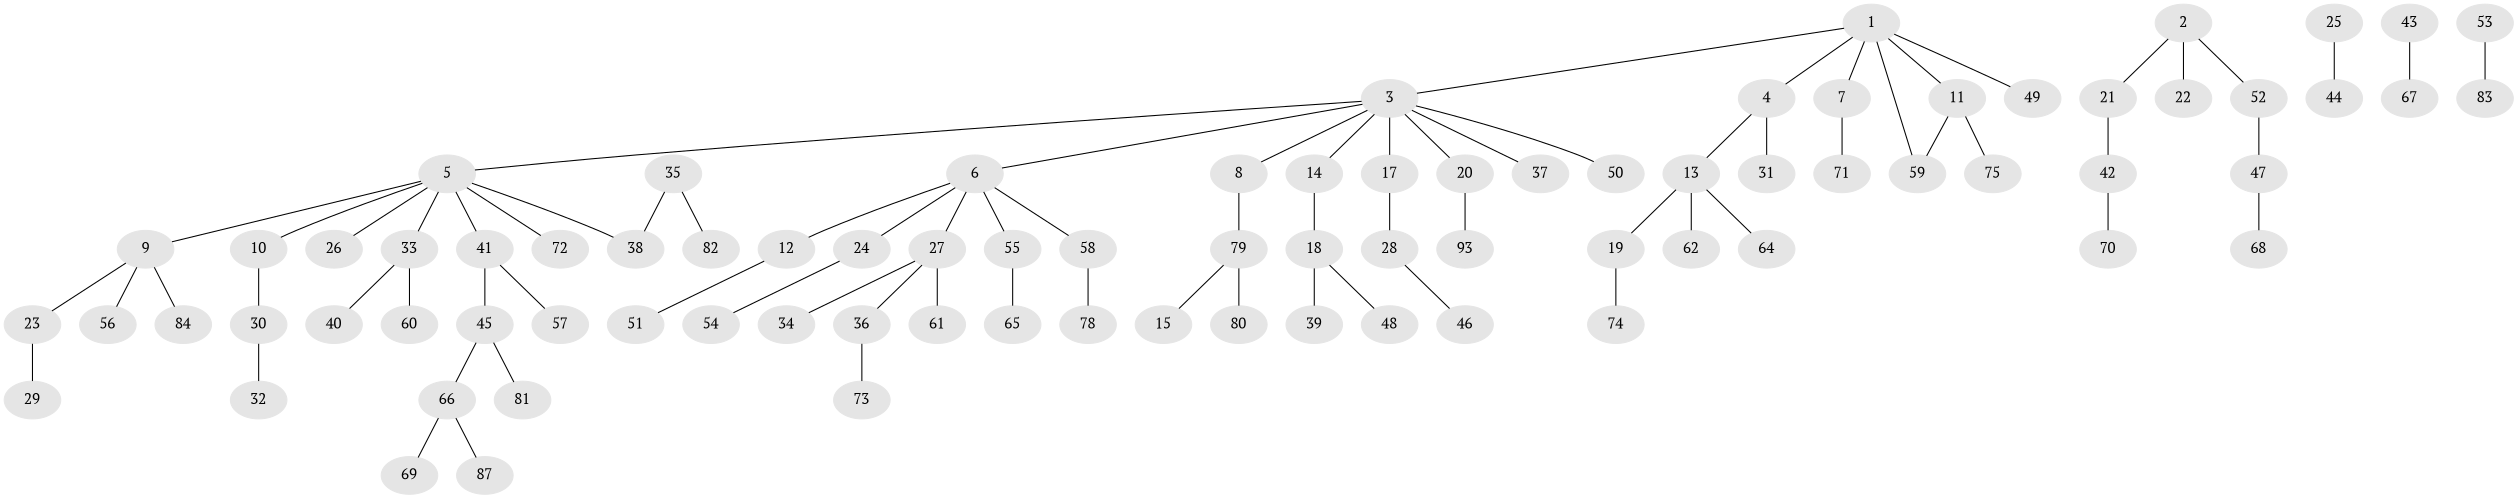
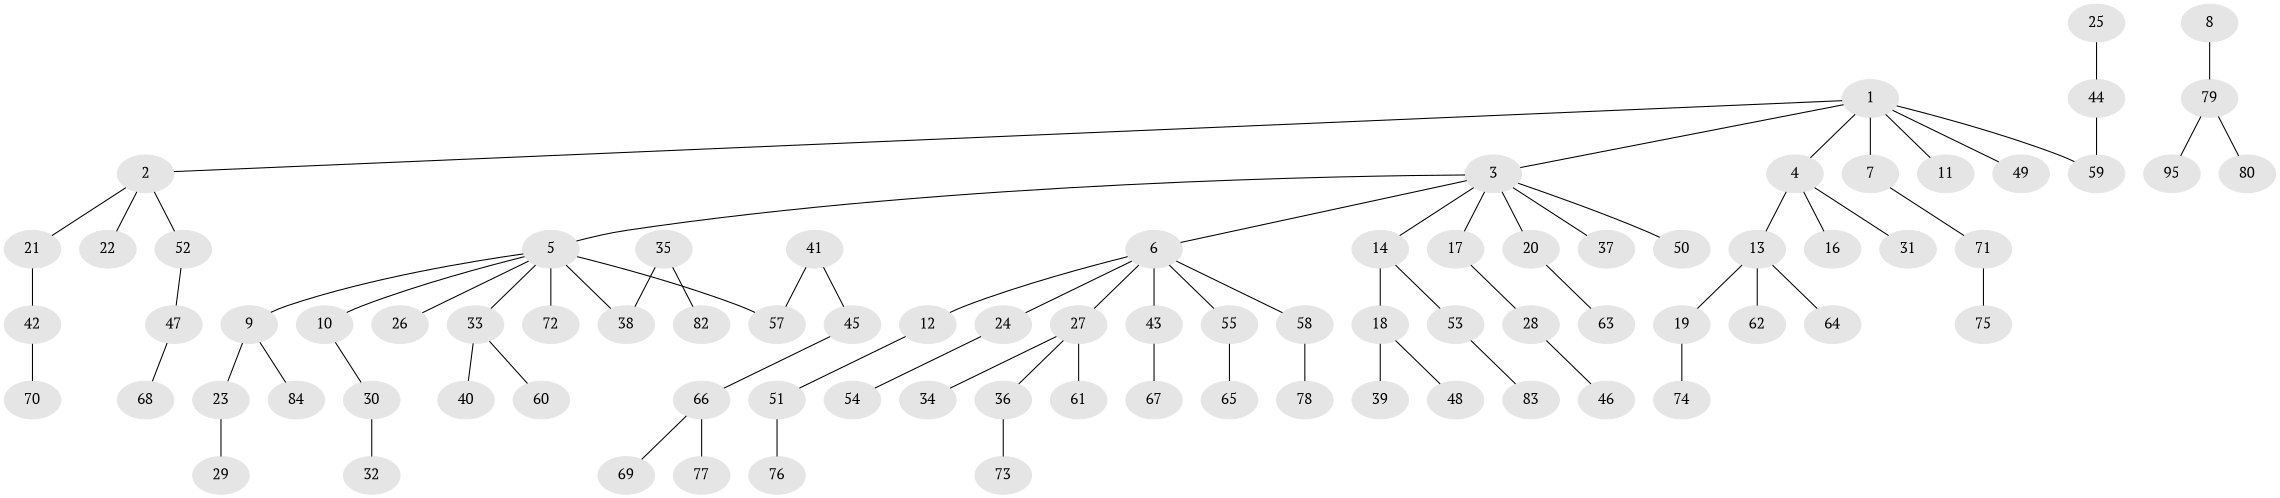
  graph {
    fontname="PT Serif"
    node [color=gray90 fontname="PT Serif" style=filled]
    edge [fontname="PT Serif"]
    1
    2
    3
    4
    7
    11
    49
    59
    21
    22
    52
    5
    6
    8
    14
    17
    20
    37
    50
    13
+   16
    31
    71
    25
    44
    42
    47
    68
    9
    10
    26
    33
    41
    72
    38
    12
    24
    27
    43
    55
    58
    79
    18
    53
    28
-   63 [label=93]
+   63
    19
    62
    64
    23
-   56
    84
    30
    40
    60
    35
    82
    45
    57
    51
    54
    34
    36
    61
    67
    65
    78
    75
-   15
+   15 [label=95]
    80
    29
    32
+   76
    74
    39
    48
    83
    46
    70
    73
    66
-   81
    69
-   77 [label=87]
+   77
+   1 -- 2
    1 -- 3
    1 -- 4
    1 -- 7
    1 -- 11
    1 -- 49
    1 -- 59
    2 -- 21
    2 -- 22
    2 -- 52
    3 -- 5
    3 -- 6
-   3 -- 8
    3 -- 14
    3 -- 17
    3 -- 20
    3 -- 37
    3 -- 50
    4 -- 13
+   4 -- 16
    4 -- 31
    7 -- 71
    21 -- 42
    52 -- 47
    5 -- 9
    5 -- 10
    5 -- 26
    5 -- 33
-   5 -- 41
+   5 -- 57
    5 -- 72
    5 -- 38
    6 -- 12
    6 -- 24
    6 -- 27
+   6 -- 43
    6 -- 55
    6 -- 58
    8 -- 79
    14 -- 18
+   14 -- 53
    17 -- 28
    20 -- 63
    13 -- 19
    13 -- 62
    13 -- 64
-   11 -- 75
+   71 -- 75
    25 -- 44
-   11 -- 59
+   44 -- 59
    42 -- 70
    47 -- 68
    9 -- 23
-   9 -- 56
    9 -- 84
    10 -- 30
    33 -- 40
    33 -- 60
    41 -- 45
    41 -- 57
    12 -- 51
    24 -- 54
    27 -- 34
    27 -- 36
    27 -- 61
    43 -- 67
    55 -- 65
    58 -- 78
    79 -- 15
    79 -- 80
    18 -- 39
    18 -- 48
    53 -- 83
    28 -- 46
    19 -- 74
    23 -- 29
    30 -- 32
    35 -- 38
    35 -- 82
    45 -- 66
-   45 -- 81
+   51 -- 76
    36 -- 73
    66 -- 69
    66 -- 77
  }
